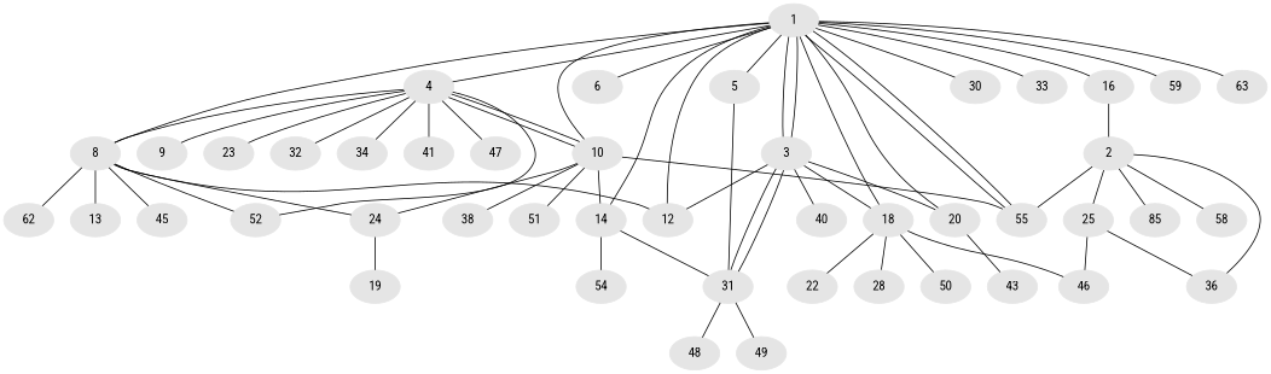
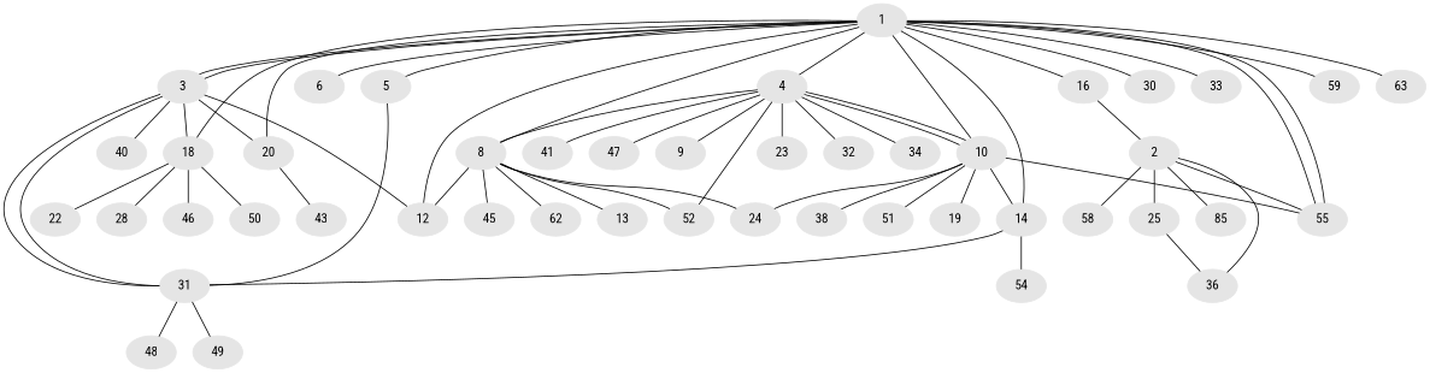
  graph {
    fontname="Roboto Condensed"
    node [color=gray90 fontname="Roboto Condensed" style=filled]
    edge [fontname="Roboto Condensed"]
    1 [super="+15"]
    3 [super="+37"]
    4 [super="+21"]
    5 [super="+39"]
    6 [super="+42"]
    8 [super="+11"]
    10 [super="+27"]
    12
    14 [super="+17"]
    16
    18 [super="+26"]
    20 [super="+29"]
    30
    33
    55
    59
    63
    2 [super="+7"]
    25 [super="+53"]
    n20 [label=85]
    36
    58
    31 [super="+57"]
    40
    9
    23
    32
    34
    41
    47
    52
    13
    24 [super="+44"]
    45
    62
    19
    38
    51
    54 [super="+60"]
    22
    28 [super="+56"]
    46 [super="+61"]
    50
    43
    48
    49
    1 -- 3
    1 -- 3
    1 -- 4
    1 -- 5
    1 -- 6
    1 -- 8 [weight=2]
    1 -- 10
    1 -- 12
    1 -- 14 [weight=2]
    1 -- 16
    1 -- 18
    1 -- 20
    1 -- 30
    1 -- 33
    1 -- 55
    1 -- 55
    1 -- 59
    1 -- 63
    3 -- 12
    3 -- 18
    3 -- 20
    3 -- 31 [weight=2]
    3 -- 31
    3 -- 40
    4 -- 8
    4 -- 10
    4 -- 10
    4 -- 9
    4 -- 23
    4 -- 32
    4 -- 34
    4 -- 41
    4 -- 47
    4 -- 52
    5 -- 31
    8 -- 12
    8 -- 52
    8 -- 13
    8 -- 24
    8 -- 45
    8 -- 62
    10 -- 14 [weight=2]
    10 -- 55
    10 -- 24
-   24 -- 19
+   10 -- 19
    10 -- 38
    10 -- 51
    14 -- 31 [weight=2]
    14 -- 54
    16 -- 2 [weight=2]
    18 -- 22
    18 -- 28
    18 -- 46
    18 -- 50
    20 -- 43
    2 -- 55
    2 -- 25 [weight=2]
    2 -- n20
    2 -- 36
    2 -- 58
    25 -- 36
-   25 -- 46
    31 -- 48
    31 -- 49
  }
